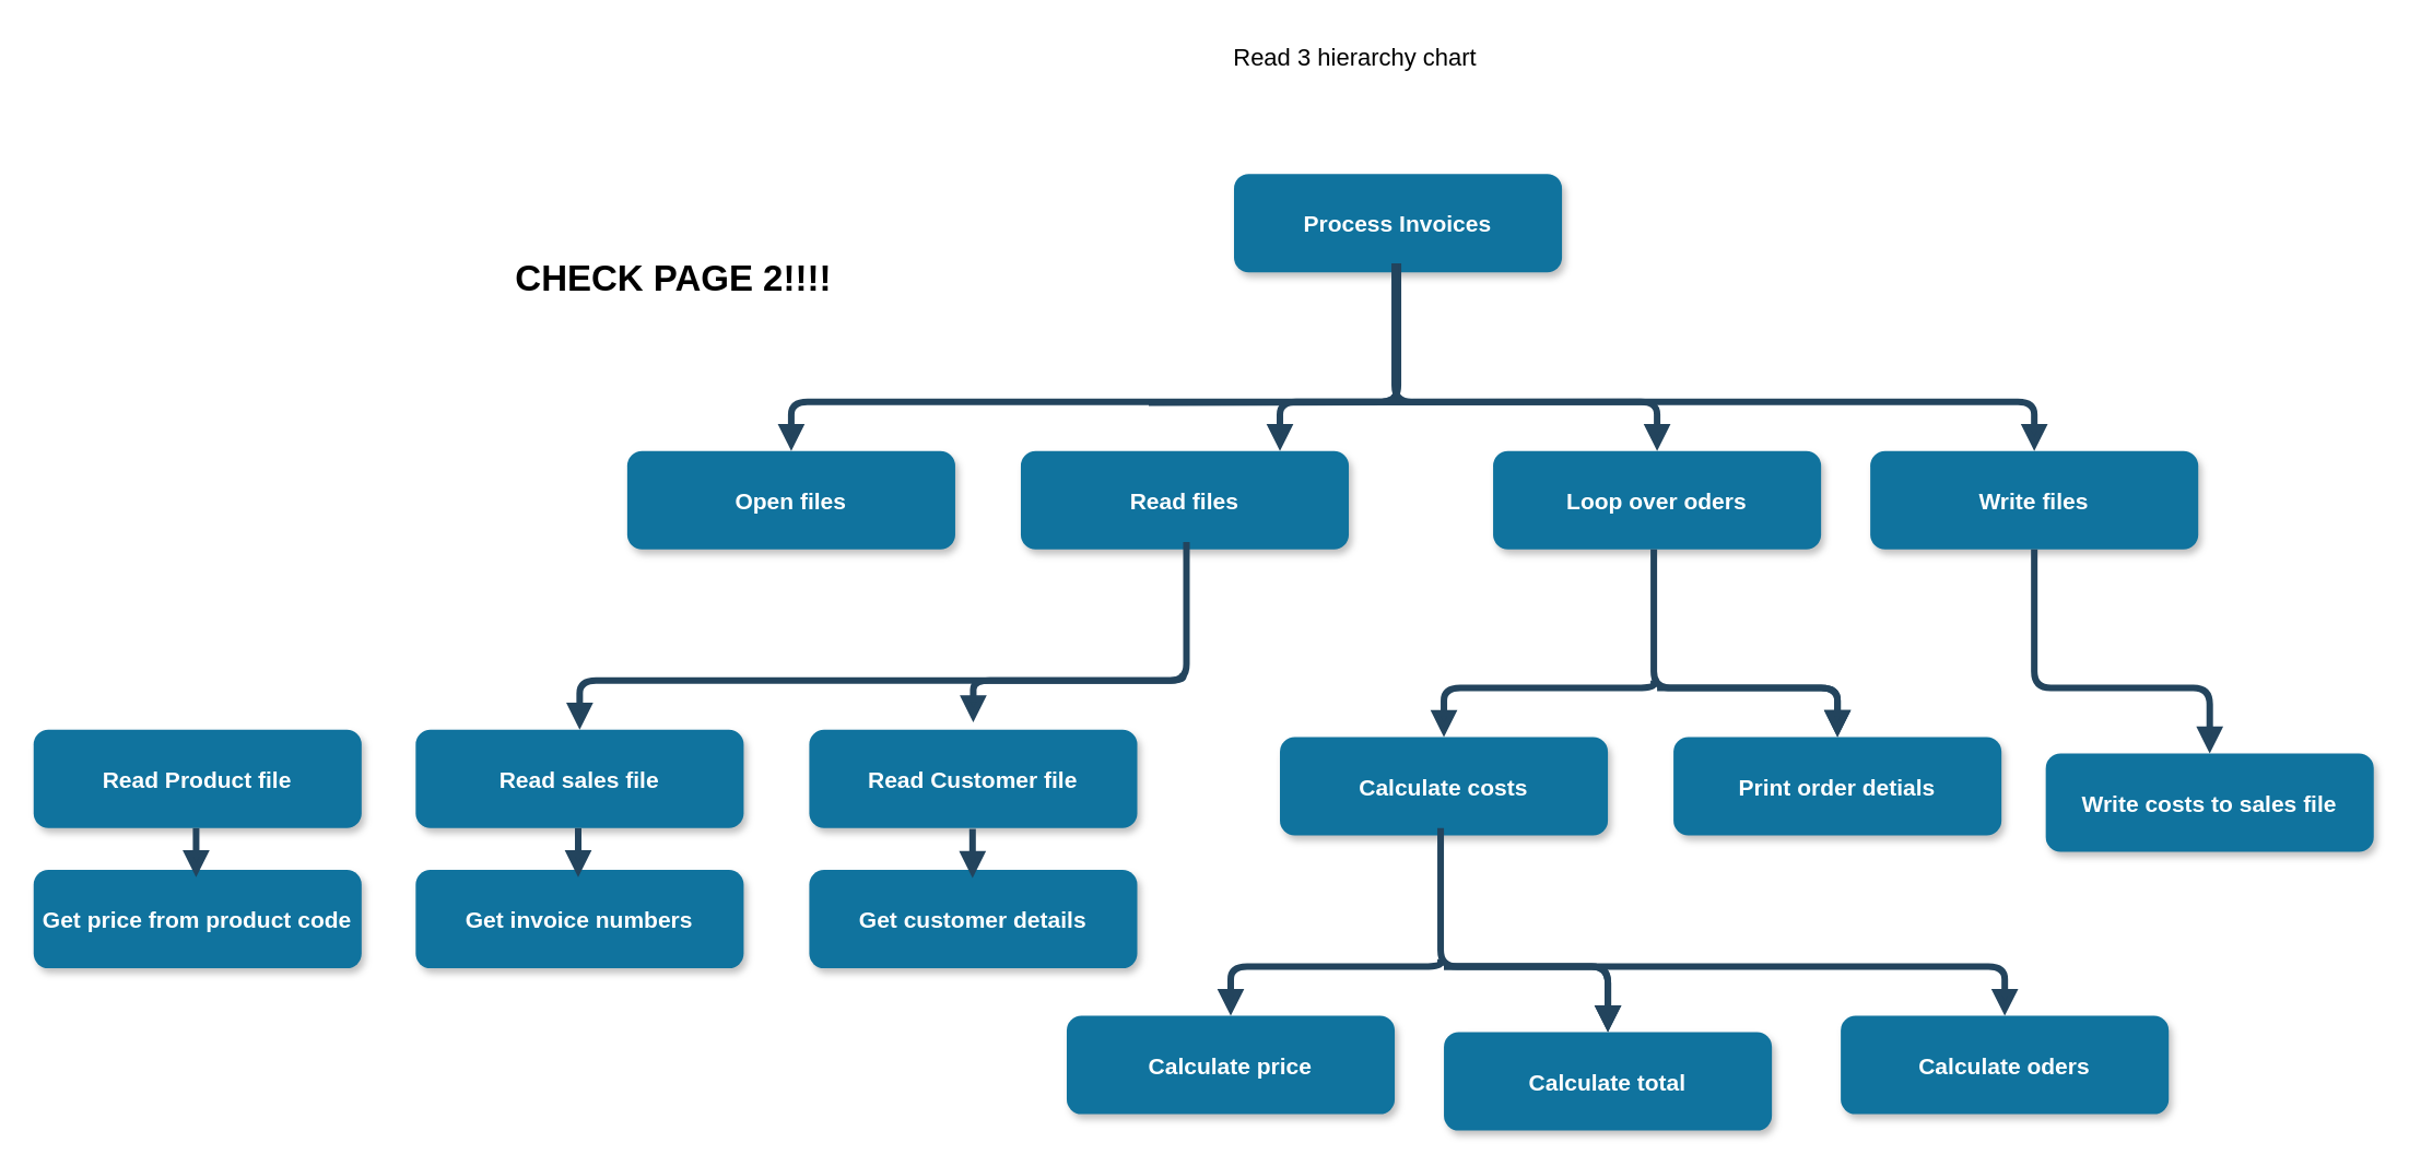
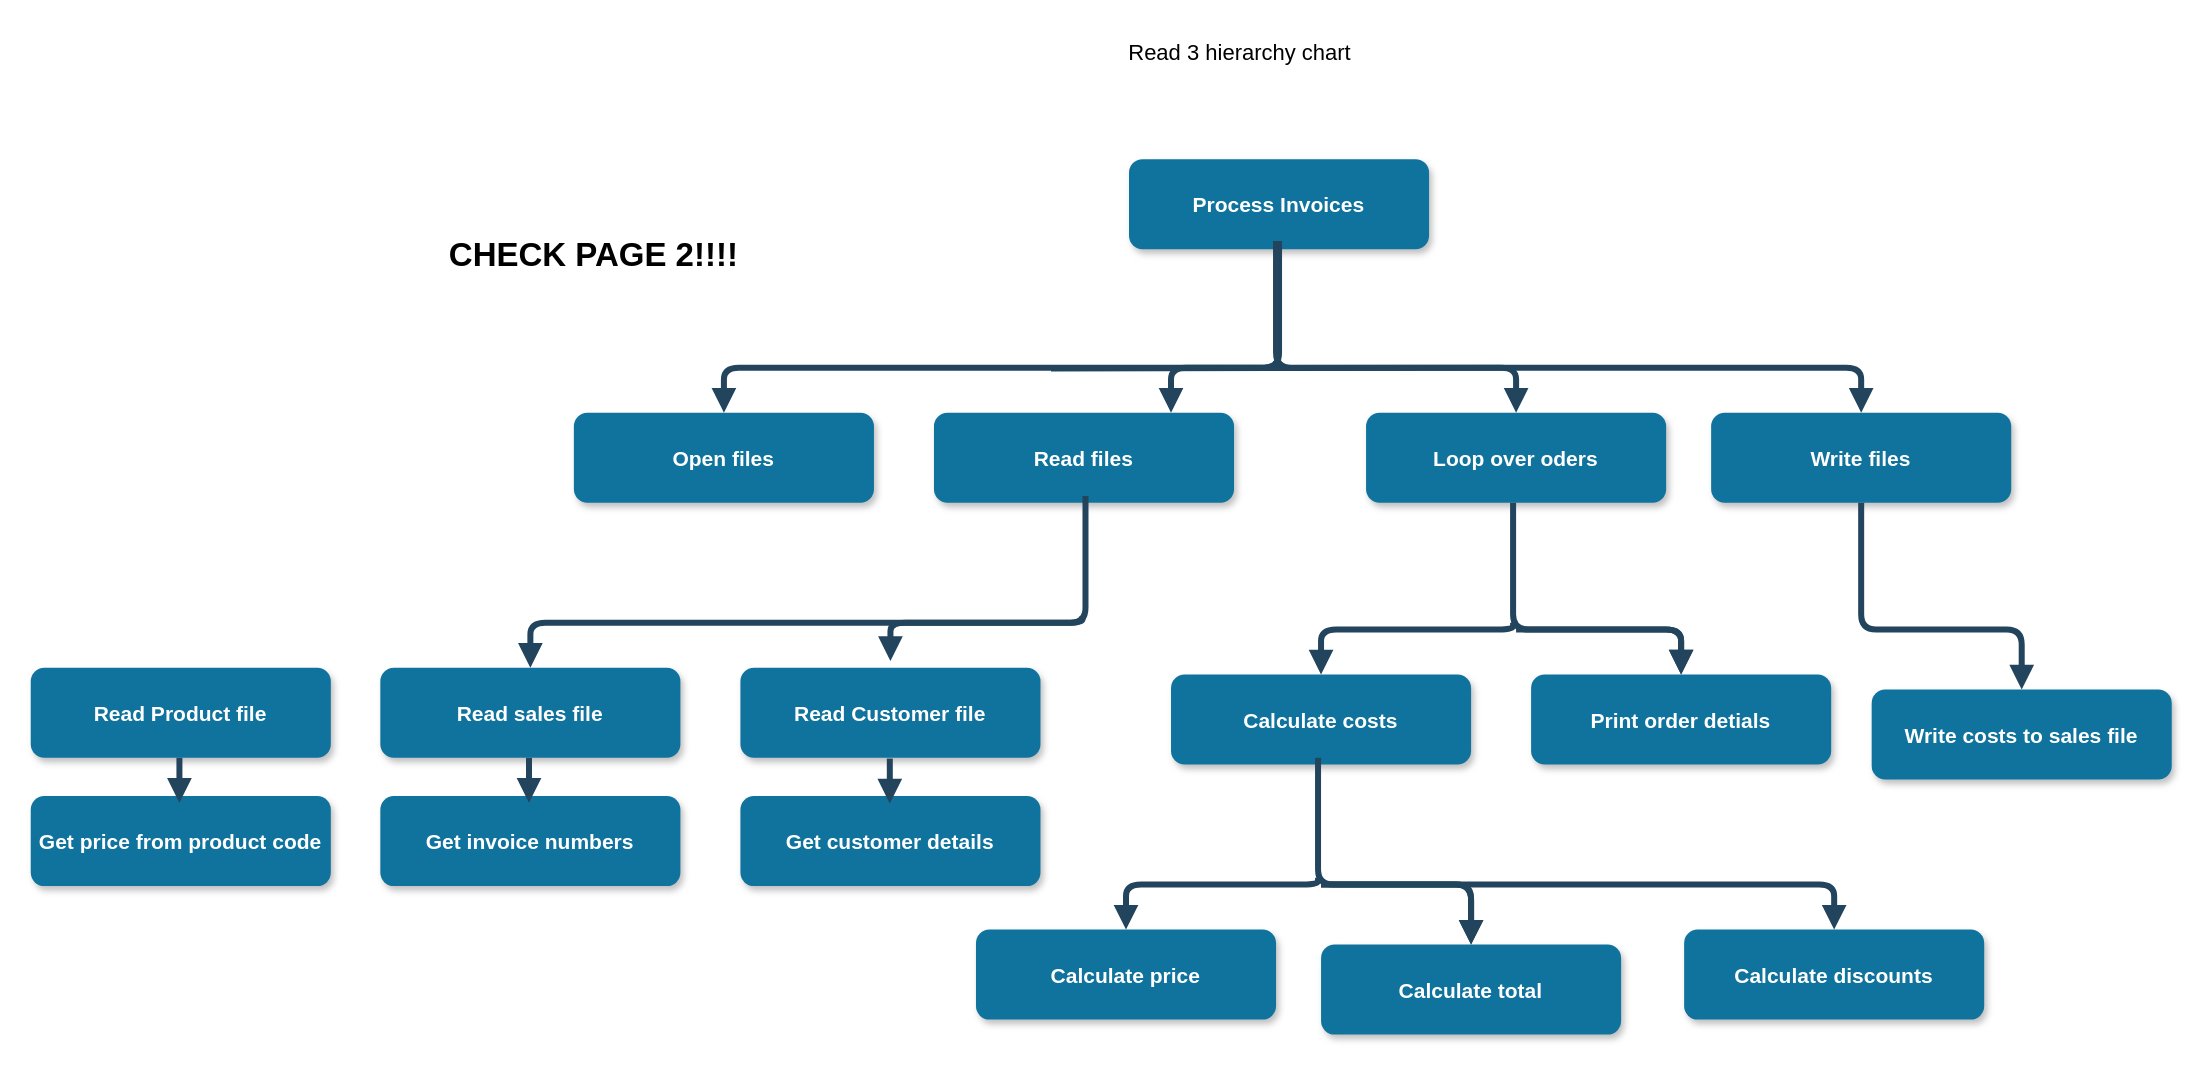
  <mxCell id="0" />
  <mxCell id="1" parent="0" />
  <mxCell id="2" value="Process Invoices" style="rounded=1;fillColor=#10739E;strokeColor=none;shadow=1;gradientColor=none;fontStyle=1;fontColor=#FFFFFF;fontSize=14;" parent="1" vertex="1"><mxGeometry x="752" y="105.5" width="200" height="60" as="geometry" /></mxCell>
  <mxCell id="3" value="Open files" style="rounded=1;fillColor=#10739E;strokeColor=none;shadow=1;gradientColor=none;fontStyle=1;fontColor=#FFFFFF;fontSize=14;" parent="1" vertex="1"><mxGeometry x="382" y="274.5" width="200" height="60" as="geometry" /></mxCell>
  <mxCell id="4" value="Read files" style="rounded=1;fillColor=#10739E;strokeColor=none;shadow=1;gradientColor=none;fontStyle=1;fontColor=#FFFFFF;fontSize=14;" parent="1" vertex="1"><mxGeometry x="622" y="274.5" width="200" height="60" as="geometry" /></mxCell>
  <mxCell id="5" value="Loop over oders" style="rounded=1;fillColor=#10739E;strokeColor=none;shadow=1;gradientColor=none;fontStyle=1;fontColor=#FFFFFF;fontSize=14;" parent="1" vertex="1"><mxGeometry x="910" y="274.5" width="200" height="60" as="geometry" /></mxCell>
  <mxCell id="6" value="" style="edgeStyle=elbowEdgeStyle;elbow=vertical;strokeWidth=4;endArrow=block;endFill=1;fontStyle=1;strokeColor=#23445D;" parent="1" target="4" edge="1"><mxGeometry x="282" y="64.5" width="100" height="100" as="geometry"><mxPoint x="850" y="240" as="sourcePoint" /><mxPoint x="202" y="-15.5" as="targetPoint" /><Array as="points"><mxPoint x="780" y="244.5" /></Array></mxGeometry></mxCell>
  <mxCell id="7" value="" style="edgeStyle=elbowEdgeStyle;elbow=vertical;strokeWidth=4;endArrow=block;endFill=1;fontStyle=1;strokeColor=#23445D;" parent="1" target="3" edge="1"><mxGeometry x="282" y="64.5" width="100" height="100" as="geometry"><mxPoint x="852" y="160" as="sourcePoint" /><mxPoint x="202" y="-15.5" as="targetPoint" /><Array as="points"><mxPoint x="670" y="244.5" /></Array></mxGeometry></mxCell>
  <mxCell id="8" value="" style="edgeStyle=elbowEdgeStyle;elbow=vertical;strokeWidth=4;endArrow=block;endFill=1;fontStyle=1;strokeColor=#23445D;entryX=0.5;entryY=0;entryDx=0;entryDy=0;" parent="1" target="5" edge="1"><mxGeometry x="-198" y="64.5" width="100" height="100" as="geometry"><mxPoint x="700" y="245" as="sourcePoint" /><mxPoint x="-278" y="-15.5" as="targetPoint" /><Array as="points"><mxPoint x="440" y="244.5" /></Array></mxGeometry></mxCell>
  <mxCell id="9" value="&lt;span id=&quot;docs-internal-guid-120bae5a-7fff-3cc1-e373-b1d5db235957&quot;&gt;&lt;span style=&quot;font-size: 11pt; font-family: Arial; background-color: transparent; font-variant-numeric: normal; font-variant-east-asian: normal; vertical-align: baseline;&quot;&gt;Read 3&amp;nbsp;&lt;/span&gt;&lt;/span&gt;&lt;span id=&quot;docs-internal-guid-120bae5a-7fff-3cc1-e373-b1d5db235957&quot;&gt;&lt;span style=&quot;font-size: 11pt; font-family: Arial; background-color: transparent; font-variant-numeric: normal; font-variant-east-asian: normal; vertical-align: baseline;&quot;&gt;hierarchy chart&lt;/span&gt;&lt;/span&gt;" style="text;whiteSpace=wrap;html=1;" vertex="1" parent="1"><mxGeometry x="750" y="20" width="200" height="30" as="geometry" /></mxCell>
  <mxCell id="10" value="Write files" style="rounded=1;fillColor=#10739E;strokeColor=none;shadow=1;gradientColor=none;fontStyle=1;fontColor=#FFFFFF;fontSize=14;" vertex="1" parent="1"><mxGeometry x="1140" y="274.5" width="200" height="60" as="geometry" /></mxCell>
  <mxCell id="11" value="" style="edgeStyle=elbowEdgeStyle;elbow=vertical;strokeWidth=4;endArrow=block;endFill=1;fontStyle=1;strokeColor=#23445D;entryX=0.5;entryY=0;entryDx=0;entryDy=0;" edge="1" parent="1" target="10"><mxGeometry x="280" y="64.5" width="100" height="100" as="geometry"><mxPoint x="850" y="160" as="sourcePoint" /><mxPoint x="978" y="274.5" as="targetPoint" /><Array as="points"><mxPoint x="918" y="244.5" /></Array></mxGeometry></mxCell>
  <mxCell id="12" value="Read sales file" style="rounded=1;fillColor=#10739E;strokeColor=none;shadow=1;gradientColor=none;fontStyle=1;fontColor=#FFFFFF;fontSize=14;" vertex="1" parent="1"><mxGeometry x="253" y="444.5" width="200" height="60" as="geometry" /></mxCell>
  <mxCell id="13" value="Read Customer file" style="rounded=1;fillColor=#10739E;strokeColor=none;shadow=1;gradientColor=none;fontStyle=1;fontColor=#FFFFFF;fontSize=14;" vertex="1" parent="1"><mxGeometry x="493" y="444.5" width="200" height="60" as="geometry" /></mxCell>
  <mxCell id="14" value="Get invoice numbers" style="rounded=1;fillColor=#10739E;strokeColor=none;shadow=1;gradientColor=none;fontStyle=1;fontColor=#FFFFFF;fontSize=14;" vertex="1" parent="1"><mxGeometry x="253" y="530" width="200" height="60" as="geometry" /></mxCell>
  <mxCell id="15" value="" style="edgeStyle=elbowEdgeStyle;elbow=vertical;strokeWidth=4;endArrow=block;endFill=1;fontStyle=1;strokeColor=#23445D;" edge="1" parent="1"><mxGeometry x="153" y="234.5" width="100" height="100" as="geometry"><mxPoint x="721" y="410" as="sourcePoint" /><mxPoint x="593" y="440" as="targetPoint" /><Array as="points"><mxPoint x="651" y="414.5" /></Array></mxGeometry></mxCell>
  <mxCell id="16" value="" style="edgeStyle=elbowEdgeStyle;elbow=vertical;strokeWidth=4;endArrow=block;endFill=1;fontStyle=1;strokeColor=#23445D;" edge="1" parent="1" target="12"><mxGeometry x="153" y="234.5" width="100" height="100" as="geometry"><mxPoint x="723" y="330" as="sourcePoint" /><mxPoint x="73" y="154.5" as="targetPoint" /><Array as="points"><mxPoint x="541" y="414.5" /></Array></mxGeometry></mxCell>
  <mxCell id="17" value="Get customer details" style="rounded=1;fillColor=#10739E;strokeColor=none;shadow=1;gradientColor=none;fontStyle=1;fontColor=#FFFFFF;fontSize=14;" vertex="1" parent="1"><mxGeometry x="493" y="530" width="200" height="60" as="geometry" /></mxCell>
  <mxCell id="18" value="" style="edgeStyle=elbowEdgeStyle;elbow=vertical;strokeWidth=4;endArrow=block;endFill=1;fontStyle=1;strokeColor=#23445D;" edge="1" parent="1"><mxGeometry x="-587.91" y="74.5" width="100" height="100" as="geometry"><mxPoint x="352.09" y="504.5" as="sourcePoint" /><mxPoint x="352.09" y="534.5" as="targetPoint" /></mxGeometry></mxCell>
  <mxCell id="19" value="" style="edgeStyle=elbowEdgeStyle;elbow=vertical;strokeWidth=4;endArrow=block;endFill=1;fontStyle=1;strokeColor=#23445D;" edge="1" parent="1"><mxGeometry x="-347.43" y="75" width="100" height="100" as="geometry"><mxPoint x="592.57" y="505" as="sourcePoint" /><mxPoint x="592.57" y="535" as="targetPoint" /><Array as="points"><mxPoint x="680.48" y="510.5" /></Array></mxGeometry></mxCell>
  <mxCell id="20" value="Read Product file" style="rounded=1;fillColor=#10739E;strokeColor=none;shadow=1;gradientColor=none;fontStyle=1;fontColor=#FFFFFF;fontSize=14;" vertex="1" parent="1"><mxGeometry x="20" y="444.5" width="200" height="60" as="geometry" /></mxCell>
  <mxCell id="21" value="Get price from product code" style="rounded=1;fillColor=#10739E;strokeColor=none;shadow=1;gradientColor=none;fontStyle=1;fontColor=#FFFFFF;fontSize=14;" vertex="1" parent="1"><mxGeometry x="20" y="530" width="200" height="60" as="geometry" /></mxCell>
  <mxCell id="22" value="" style="edgeStyle=elbowEdgeStyle;elbow=vertical;strokeWidth=4;endArrow=block;endFill=1;fontStyle=1;strokeColor=#23445D;" edge="1" parent="1"><mxGeometry x="-820.91" y="74.5" width="100" height="100" as="geometry"><mxPoint x="119.09" y="504.5" as="sourcePoint" /><mxPoint x="119.09" y="534.5" as="targetPoint" /></mxGeometry></mxCell>
  <mxCell id="23" value="Calculate costs" style="rounded=1;fillColor=#10739E;strokeColor=none;shadow=1;gradientColor=none;fontStyle=1;fontColor=#FFFFFF;fontSize=14;" vertex="1" parent="1"><mxGeometry x="780" y="449" width="200" height="60" as="geometry" /></mxCell>
  <mxCell id="24" value="Print order detials" style="rounded=1;fillColor=#10739E;strokeColor=none;shadow=1;gradientColor=none;fontStyle=1;fontColor=#FFFFFF;fontSize=14;" vertex="1" parent="1"><mxGeometry x="1020" y="449" width="200" height="60" as="geometry" /></mxCell>
  <mxCell id="25" value="" style="edgeStyle=elbowEdgeStyle;elbow=vertical;strokeWidth=4;endArrow=block;endFill=1;fontStyle=1;strokeColor=#23445D;entryX=0.5;entryY=0;entryDx=0;entryDy=0;" edge="1" parent="1" target="23"><mxGeometry x="440" y="239" width="100" height="100" as="geometry"><mxPoint x="1008" y="414.5" as="sourcePoint" /><mxPoint x="360" y="159" as="targetPoint" /><Array as="points"><mxPoint x="938" y="419" /></Array></mxGeometry></mxCell>
  <mxCell id="26" value="" style="edgeStyle=elbowEdgeStyle;elbow=vertical;strokeWidth=4;endArrow=block;endFill=1;fontStyle=1;strokeColor=#23445D;entryX=0.5;entryY=0;entryDx=0;entryDy=0;" edge="1" parent="1" target="24"><mxGeometry x="-40" y="239" width="100" height="100" as="geometry"><mxPoint x="1010" y="419" as="sourcePoint" /><mxPoint x="-120" y="159" as="targetPoint" /><Array as="points"><mxPoint x="598" y="419" /></Array></mxGeometry></mxCell>
  <mxCell id="27" value="" style="edgeStyle=elbowEdgeStyle;elbow=vertical;strokeWidth=4;endArrow=block;endFill=1;fontStyle=1;strokeColor=#23445D;entryX=0.5;entryY=0;entryDx=0;entryDy=0;" edge="1" parent="1" target="24"><mxGeometry x="438" y="239" width="100" height="100" as="geometry"><mxPoint x="1008" y="334.5" as="sourcePoint" /><mxPoint x="1350" y="449" as="targetPoint" /><Array as="points"><mxPoint x="1076" y="419" /></Array></mxGeometry></mxCell>
  <mxCell id="28" value="Calculate price" style="rounded=1;fillColor=#10739E;strokeColor=none;shadow=1;gradientColor=none;fontStyle=1;fontColor=#FFFFFF;fontSize=14;" vertex="1" parent="1"><mxGeometry x="650" y="619" width="200" height="60" as="geometry" /></mxCell>
  <mxCell id="29" value="Calculate total" style="rounded=1;fillColor=#10739E;strokeColor=none;shadow=1;gradientColor=none;fontStyle=1;fontColor=#FFFFFF;fontSize=14;" vertex="1" parent="1"><mxGeometry x="880" y="629" width="200" height="60" as="geometry" /></mxCell>
  <mxCell id="30" value="" style="edgeStyle=elbowEdgeStyle;elbow=vertical;strokeWidth=4;endArrow=block;endFill=1;fontStyle=1;strokeColor=#23445D;entryX=0.5;entryY=0;entryDx=0;entryDy=0;" edge="1" parent="1" target="28"><mxGeometry x="310" y="409" width="100" height="100" as="geometry"><mxPoint x="878" y="584.5" as="sourcePoint" /><mxPoint x="230" y="329" as="targetPoint" /><Array as="points"><mxPoint x="808" y="589" /></Array></mxGeometry></mxCell>
  <mxCell id="31" value="" style="edgeStyle=elbowEdgeStyle;elbow=vertical;strokeWidth=4;endArrow=block;endFill=1;fontStyle=1;strokeColor=#23445D;entryX=0.5;entryY=0;entryDx=0;entryDy=0;" edge="1" parent="1" target="29"><mxGeometry x="-170" y="409" width="100" height="100" as="geometry"><mxPoint x="880" y="589" as="sourcePoint" /><mxPoint x="-250" y="329" as="targetPoint" /><Array as="points"><mxPoint x="468" y="589" /></Array></mxGeometry></mxCell>
  <mxCell id="32" value="" style="edgeStyle=elbowEdgeStyle;elbow=vertical;strokeWidth=4;endArrow=block;endFill=1;fontStyle=1;strokeColor=#23445D;entryX=0.5;entryY=0;entryDx=0;entryDy=0;" edge="1" parent="1" target="29"><mxGeometry x="260" y="-20" width="100" height="100" as="geometry"><mxPoint x="878" y="504.5" as="sourcePoint" /><mxPoint x="1220" y="619" as="targetPoint" /><Array as="points"><mxPoint x="946" y="589" /></Array><mxPoint x="-54" y="-2" as="offset" /></mxGeometry></mxCell>
- <mxCell id="33" value="Calculate oders" style="rounded=1;fillColor=#10739E;strokeColor=none;shadow=1;gradientColor=none;fontStyle=1;fontColor=#FFFFFF;fontSize=14;" vertex="1" parent="1"><mxGeometry x="1122" y="619" width="200" height="60" as="geometry" /></mxCell>
+ <mxCell id="33" value="Calculate discounts" style="rounded=1;fillColor=#10739E;strokeColor=none;shadow=1;gradientColor=none;fontStyle=1;fontColor=#FFFFFF;fontSize=14;" vertex="1" parent="1"><mxGeometry x="1122" y="619" width="200" height="60" as="geometry" /></mxCell>
  <mxCell id="34" value="" style="edgeStyle=elbowEdgeStyle;elbow=vertical;strokeWidth=4;endArrow=block;endFill=1;fontStyle=1;strokeColor=#23445D;entryX=0.5;entryY=0;entryDx=0;entryDy=0;" edge="1" parent="1" target="33"><mxGeometry x="540" y="409" width="100" height="100" as="geometry"><mxPoint x="880" y="589" as="sourcePoint" /><mxPoint x="1452" y="619" as="targetPoint" /><Array as="points"><mxPoint x="1178" y="589" /></Array></mxGeometry></mxCell>
  <mxCell id="35" value="Write costs to sales file" style="rounded=1;fillColor=#10739E;strokeColor=none;shadow=1;gradientColor=none;fontStyle=1;fontColor=#FFFFFF;fontSize=14;" vertex="1" parent="1"><mxGeometry x="1247" y="459" width="200" height="60" as="geometry" /></mxCell>
  <mxCell id="36" value="" style="edgeStyle=elbowEdgeStyle;elbow=vertical;strokeWidth=4;endArrow=block;endFill=1;fontStyle=1;strokeColor=#23445D;entryX=0.5;entryY=0;entryDx=0;entryDy=0;" edge="1" parent="1" target="35"><mxGeometry x="670" y="239" width="100" height="100" as="geometry"><mxPoint x="1240" y="334.5" as="sourcePoint" /><mxPoint x="1582" y="449" as="targetPoint" /><Array as="points"><mxPoint x="1308" y="419" /></Array></mxGeometry></mxCell>
- <mxCell id="37" value="CHECK PAGE 2!!!!" style="text;html=1;align=center;verticalAlign=middle;resizable=0;points=[];autosize=1;strokeColor=none;fillColor=none;fontSize=22;fontStyle=1" vertex="1" parent="1"><mxGeometry x="305" y="155" width="210" height="30" as="geometry" /></mxCell>
+ <mxCell id="37" value="CHECK PAGE 2!!!!" style="text;html=1;align=center;verticalAlign=middle;resizable=0;points=[];autosize=1;strokeColor=none;fillColor=none;fontSize=22;fontStyle=1" vertex="1" parent="1"><mxGeometry x="290" y="155" width="210" height="30" as="geometry" /></mxCell>
